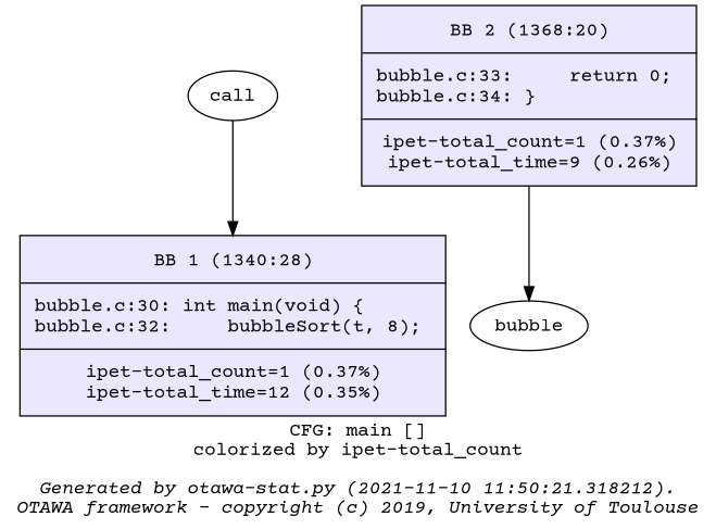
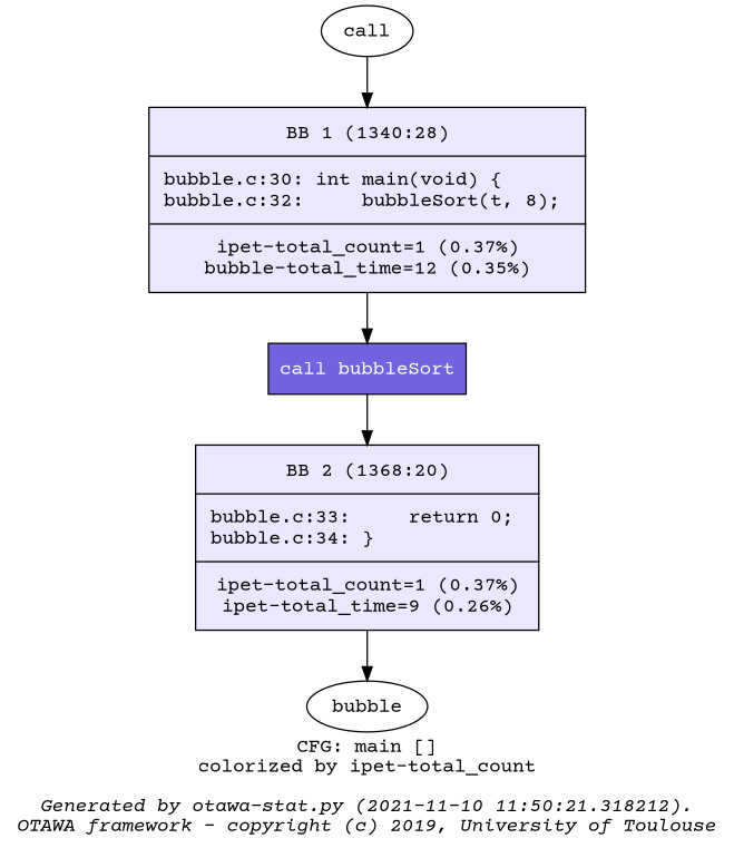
  digraph {
    fontname="Courier Prime"
    label=<CFG: main []<br/>colorized by ipet-total_count<br/><BR/><I>Generated by otawa-stat.py (2021-11-10 11:50:21.318212).</I><BR/><I>OTAWA framework - copyright (c) 2019, University of Toulouse</I>>
    node [fontname="Courier Prime" shape=box style=filled]
    edge [fontname="Courier Prime"]
    n1 [label=call shape="" style=""]
-   n2 [fillcolor="#eae7ff" fontcolor="#000000" label=<<table border='0' cellpadding='8px'><tr><td>BB 1 (1340:28)</td></tr><hr/><tr><td align='left'>bubble.c:30: int&nbsp;main(void)&nbsp;{ <br align='left'/>bubble.c:32: &nbsp;&nbsp;&nbsp;&nbsp;bubbleSort(t,&nbsp;8); <br align='left'/></td></tr><hr/><tr><td>ipet-total_count=1 (0.37%)<br/>ipet-total_time=12 (0.35%)<br/></td></tr></table>> margin=0]
+   n2 [fillcolor="#eae7ff" fontcolor="#000000" label=<<table border='0' cellpadding='8px'><tr><td>BB 1 (1340:28)</td></tr><hr/><tr><td align='left'>bubble.c:30: int&nbsp;main(void)&nbsp;{ <br align='left'/>bubble.c:32: &nbsp;&nbsp;&nbsp;&nbsp;bubbleSort(t,&nbsp;8); <br align='left'/></td></tr><hr/><tr><td>ipet-total_count=1 (0.37%)<br/>bubble-total_time=12 (0.35%)<br/></td></tr></table>> margin=0]
+   n3 [fillcolor="#7162dd" fontcolor="#ffffff" label="call bubbleSort"]
    n4 [fillcolor="#eae7ff" fontcolor="#000000" label=<<table border='0' cellpadding='8px'><tr><td>BB 2 (1368:20)</td></tr><hr/><tr><td align='left'>bubble.c:33: &nbsp;&nbsp;&nbsp;&nbsp;return&nbsp;0; <br align='left'/>bubble.c:34: } <br align='left'/></td></tr><hr/><tr><td>ipet-total_count=1 (0.37%)<br/>ipet-total_time=9 (0.26%)<br/></td></tr></table>> margin=0]
    n5 [label=bubble shape="" style=""]
    n1 -> n2
+   n2 -> n3
+   n3 -> n4
    n4 -> n5
  }
